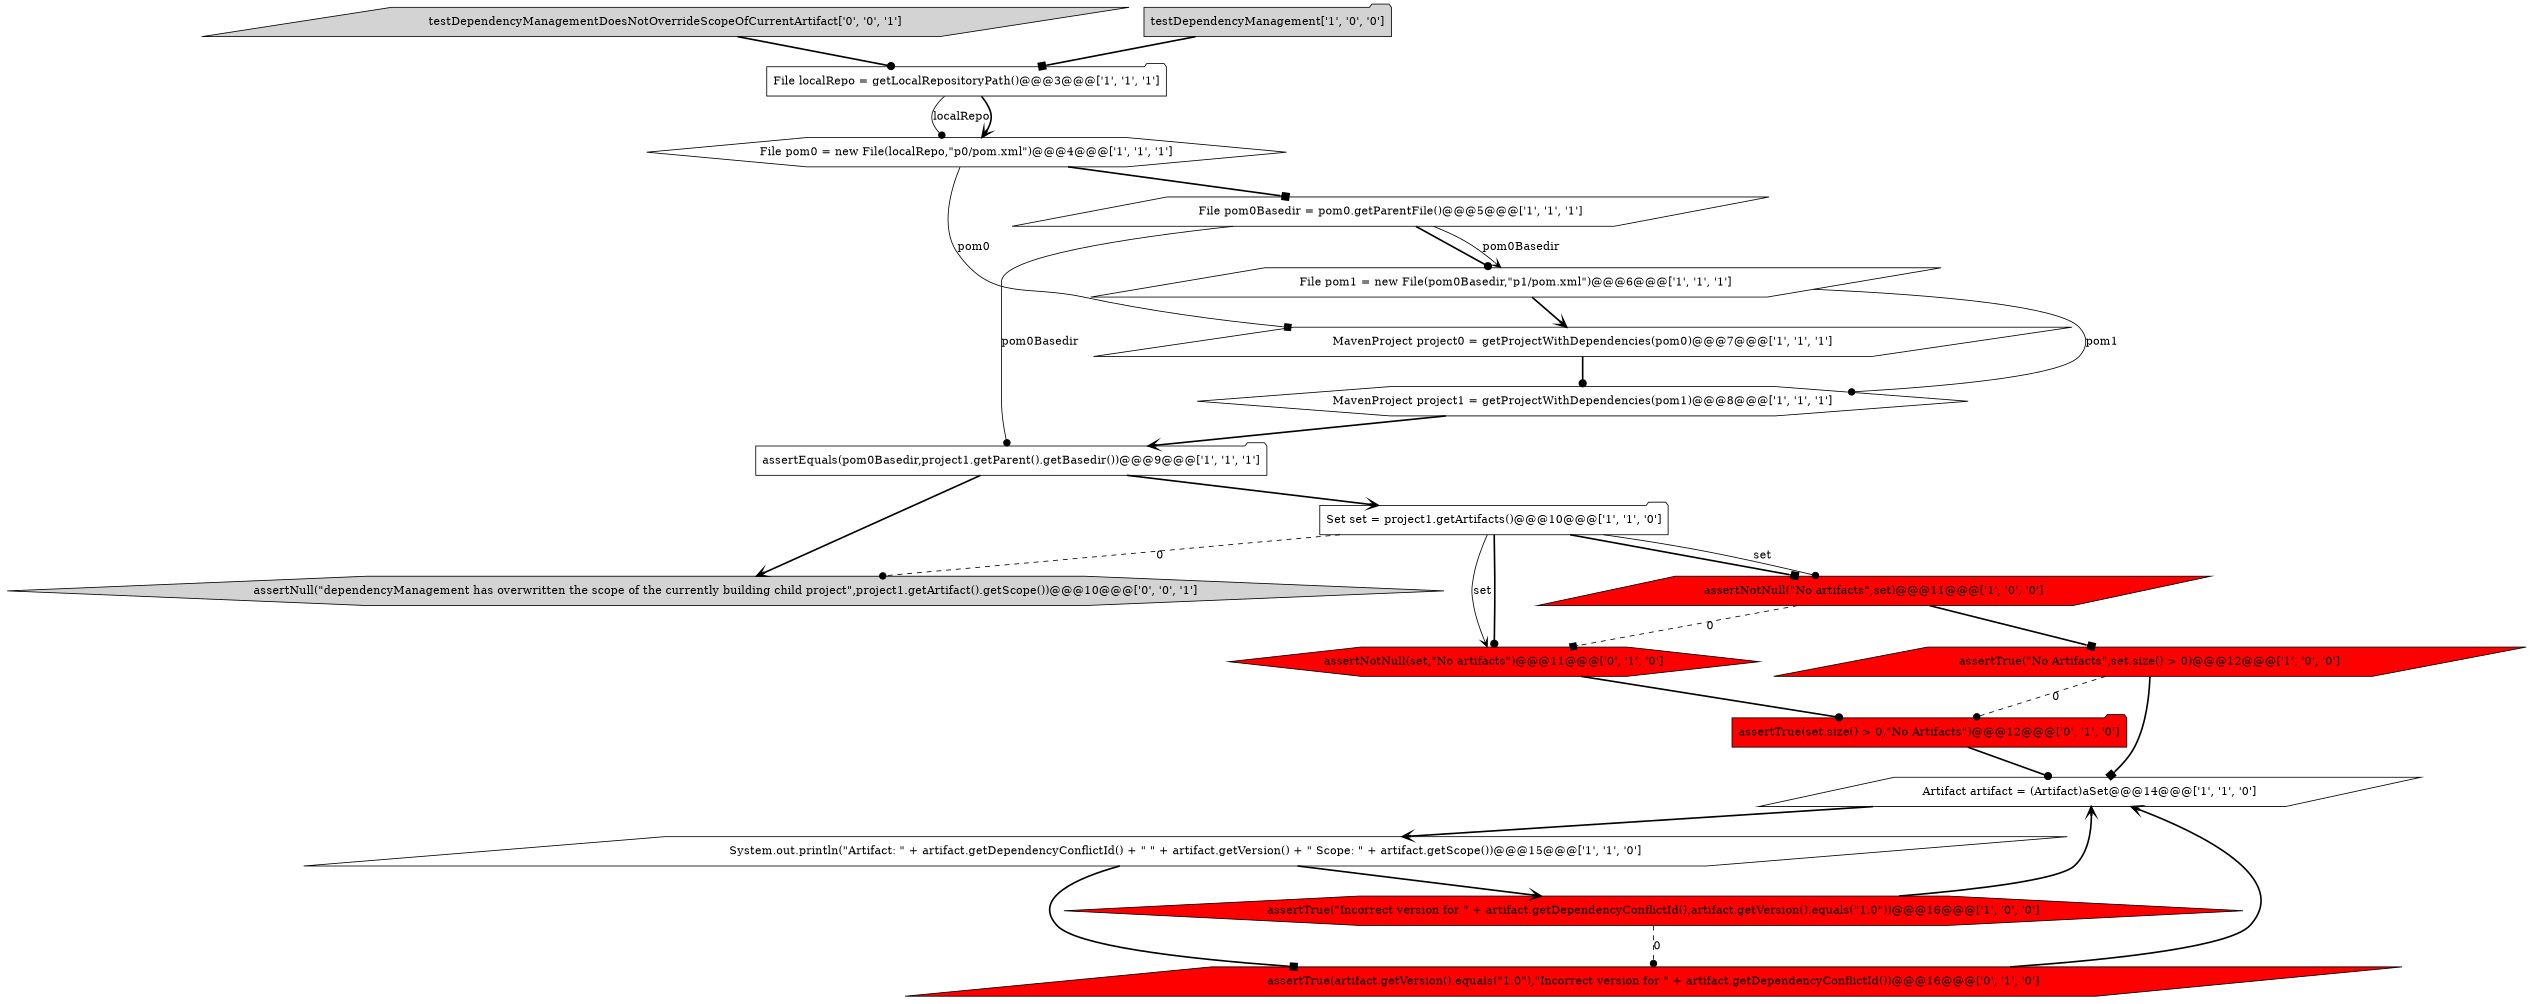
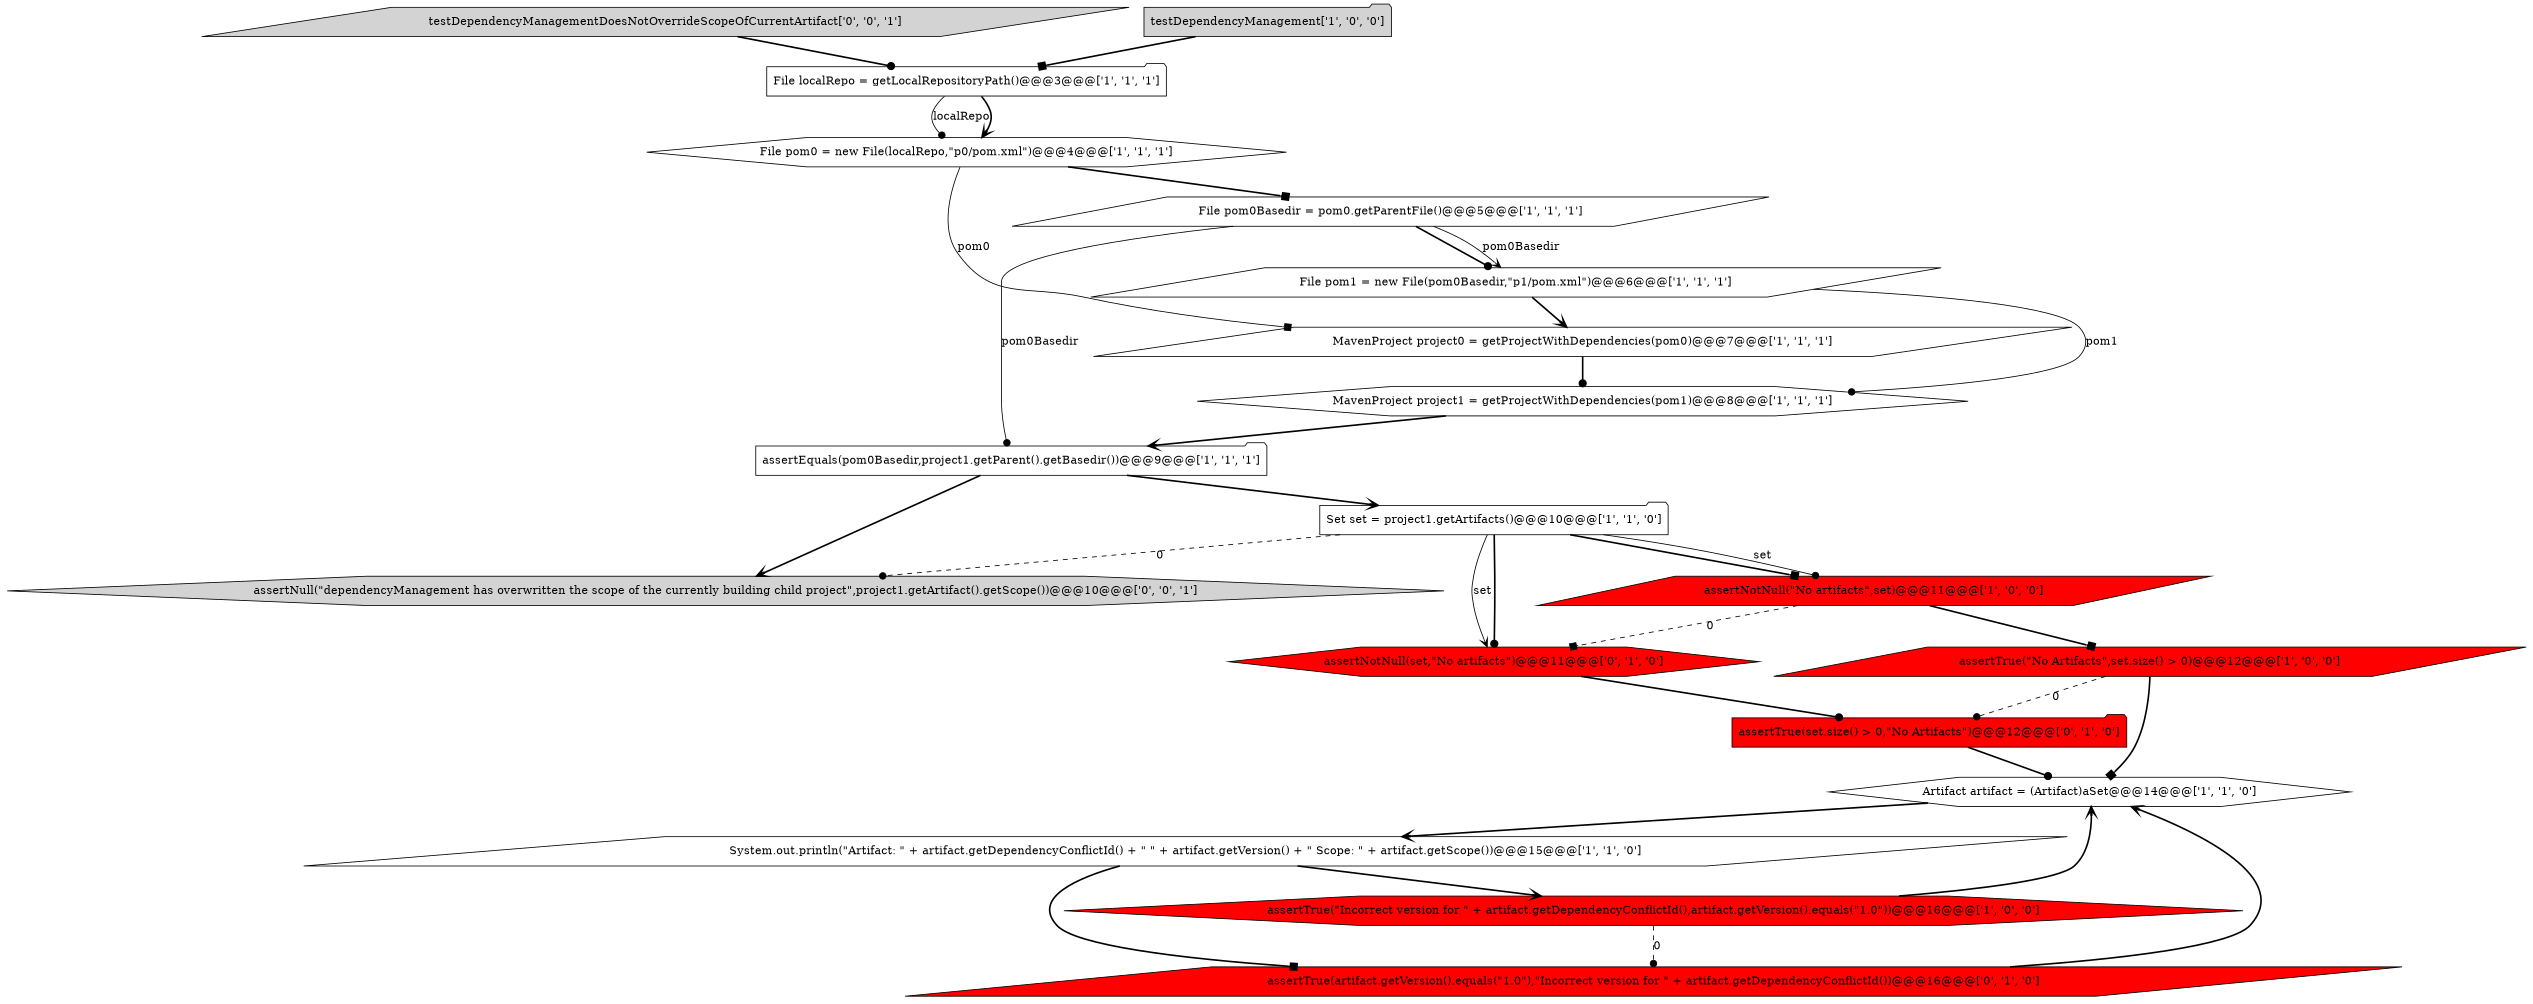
  digraph {
    node [fillcolor=white shape=parallelogram style=filled]
    edge [arrowhead=dot style=bold]
    n1 [label="assertEquals(pom0Basedir,project1.getParent().getBasedir())@@@9@@@['1', '1', '1']" shape=folder]
    n2 [fillcolor=lightgray label="assertNull(\"dependencyManagement has overwritten the scope of the currently building child project\",project1.getArtifact().getScope())@@@10@@@['0', '0', '1']" shape=hexagon]
    n3 [label="Set set = project1.getArtifacts()@@@10@@@['1', '1', '0']" shape=folder]
    n4 [fillcolor=red label="assertNotNull(set,\"No artifacts\")@@@11@@@['0', '1', '0']" shape=hexagon]
    n5 [fillcolor=red label="assertNotNull(\"No artifacts\",set)@@@11@@@['1', '0', '0']"]
    n6 [label="File localRepo = getLocalRepositoryPath()@@@3@@@['1', '1', '1']" shape=folder]
    n7 [label="File pom0 = new File(localRepo,\"p0/pom.xml\")@@@4@@@['1', '1', '1']" shape=hexagon]
    n8 [label="MavenProject project0 = getProjectWithDependencies(pom0)@@@7@@@['1', '1', '1']"]
    n9 [label="File pom0Basedir = pom0.getParentFile()@@@5@@@['1', '1', '1']"]
    n10 [label="System.out.println(\"Artifact: \" + artifact.getDependencyConflictId() + \" \" + artifact.getVersion() + \" Scope: \" + artifact.getScope())@@@15@@@['1', '1', '0']"]
    n11 [fillcolor=red label="assertTrue(\"Incorrect version for \" + artifact.getDependencyConflictId(),artifact.getVersion().equals(\"1.0\"))@@@16@@@['1', '0', '0']" shape=hexagon]
    n12 [fillcolor=red label="assertTrue(artifact.getVersion().equals(\"1.0\"),\"Incorrect version for \" + artifact.getDependencyConflictId())@@@16@@@['0', '1', '0']"]
-   n13 [label="Artifact artifact = (Artifact)aSet@@@14@@@['1', '1', '0']"]
+   n13 [label="Artifact artifact = (Artifact)aSet@@@14@@@['1', '1', '0']" shape=hexagon]
    n14 [fillcolor=lightgray label="testDependencyManagementDoesNotOverrideScopeOfCurrentArtifact['0', '0', '1']"]
    n15 [fillcolor=red label="assertTrue(set.size() > 0,\"No Artifacts\")@@@12@@@['0', '1', '0']" shape=folder]
    n16 [fillcolor=red label="assertTrue(\"No Artifacts\",set.size() > 0)@@@12@@@['1', '0', '0']"]
    n17 [label="File pom1 = new File(pom0Basedir,\"p1/pom.xml\")@@@6@@@['1', '1', '1']"]
    n18 [label="MavenProject project1 = getProjectWithDependencies(pom1)@@@8@@@['1', '1', '1']" shape=hexagon]
    n19 [fillcolor=lightgray label="testDependencyManagement['1', '0', '0']" shape=folder]
    n1 -> n2 [arrowhead=vee]
    n1 -> n3 [arrowhead=vee]
    n3 -> n2 [label=0 style=dashed]
    n3 -> n4
    n3 -> n4 [arrowhead=vee label=set style=solid]
    n3 -> n5 [arrowhead=box]
    n3 -> n5 [label=set style=solid]
    n4 -> n15
    n5 -> n4 [arrowhead=box label=0 style=dashed]
    n5 -> n16 [arrowhead=box]
    n6 -> n7 [label=localRepo style=solid]
    n6 -> n7 [arrowhead=vee]
    n7 -> n8 [arrowhead=box label=pom0 style=solid]
    n7 -> n9 [arrowhead=box]
    n8 -> n18
    n9 -> n1 [label=pom0Basedir style=solid]
    n9 -> n17
    n9 -> n17 [arrowhead=vee label=pom0Basedir style=solid]
    n10 -> n11 [arrowhead=vee]
    n10 -> n12 [arrowhead=box]
    n11 -> n12 [label=0 style=dashed]
    n11 -> n13 [arrowhead=vee]
    n12 -> n13 [arrowhead=vee]
    n13 -> n10 [arrowhead=vee]
    n14 -> n6
    n15 -> n13
    n16 -> n13 [arrowhead=box]
    n16 -> n15 [label=0 style=dashed]
    n17 -> n8 [arrowhead=vee]
    n17 -> n18 [label=pom1 style=solid]
    n18 -> n1 [arrowhead=vee]
    n19 -> n6 [arrowhead=box]
  }
